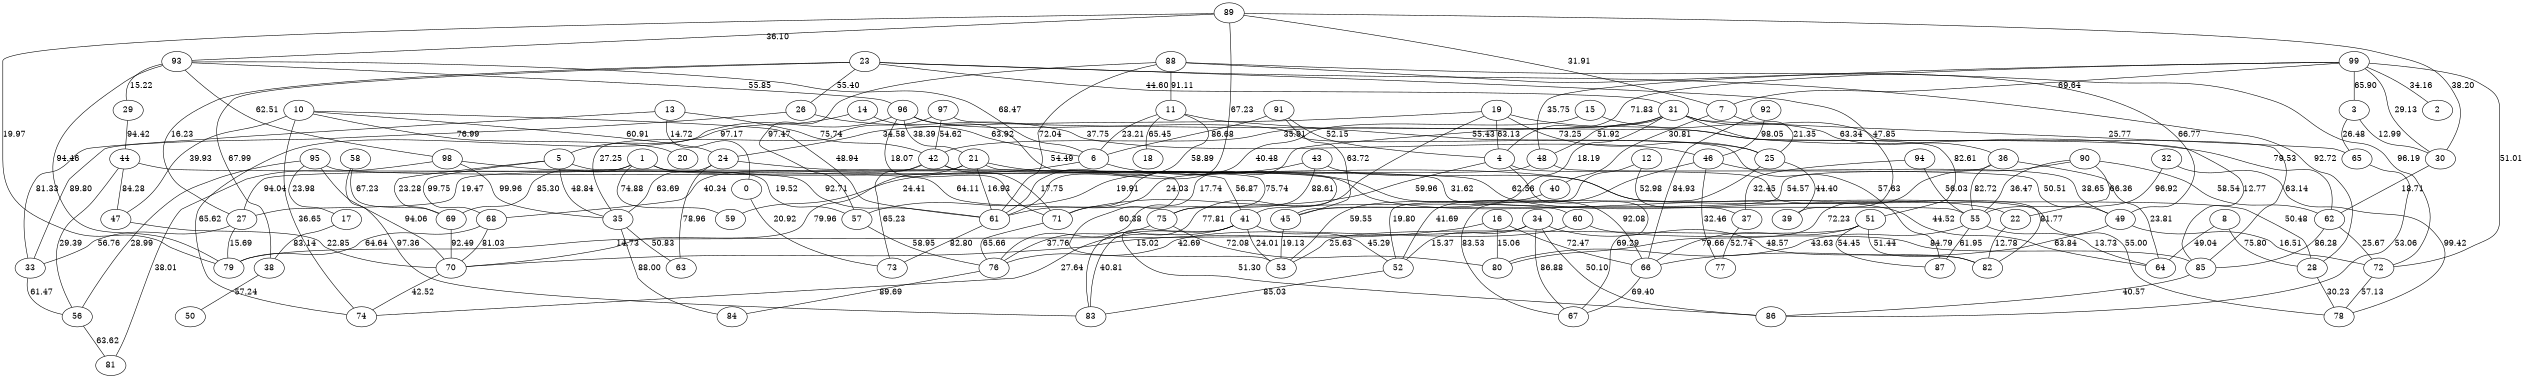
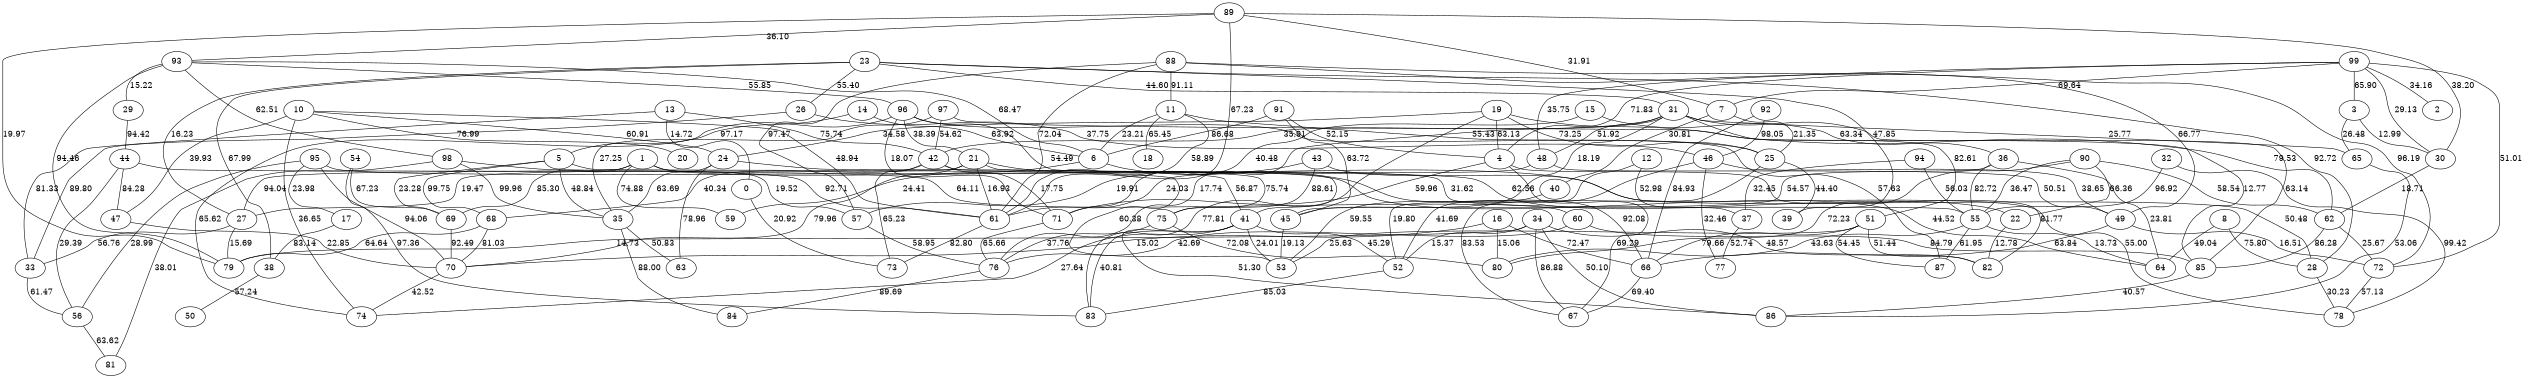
  graph {
    88
    57
    11
    72
    49
    61
    76
    6
    18
    25
    78
    66
    73
    84
    59
    67
    39
    89
    7
    93
    79
    30
    40
    29
    98
    96
    62
    53
    44
    35
    81
    87
    71
    21
    41
    74
    85
    90
    55
    80
    22
    64
    82
    86
    91
    45
    4
    92
    46
    52
    77
    83
    56
    47
    60
    63
    70
    27
    28
    75
    94
    37
    95
    17
    38
    50
    33
    97
    42
    68
    10
    24
    20
    99
    3
    48
    2
    65
    12
    13
    0
    14
    5
    69
    15
    36
    16
    19
    1
    8
    23
    26
    31
    51
    32
    34
    43
-   54 [label=58]
+   54
    88 -- 57 [label=97.47]
    88 -- 11 [label=91.11]
    88 -- 72 [label=96.19]
    88 -- 49 [label=66.77]
    88 -- 61 [label=72.04]
    57 -- 76 [label=58.95]
    11 -- 61 [label=58.89]
    11 -- 6 [label=23.21]
    11 -- 18 [label=65.45]
    11 -- 25 [label=55.43]
    72 -- 78 [label=57.13]
    49 -- 72 [label=16.51]
    49 -- 66 [label=63.84]
    61 -- 73 [label=82.80]
    76 -- 84 [label=89.69]
    6 -- 66 [label=92.08]
    6 -- 59 [label=24.41]
    25 -- 67 [label=83.53]
    25 -- 39 [label=44.40]
    66 -- 67 [label=69.40]
    89 -- 61 [label=67.23]
    89 -- 7 [label=31.91]
    89 -- 93 [label=36.10]
    89 -- 79 [label=19.97]
    89 -- 30 [label=38.20]
    7 -- 25 [label=21.35]
    7 -- 40 [label=30.81]
    93 -- 6 [label=68.47]
    93 -- 79 [label=94.46]
    93 -- 29 [label=15.22]
    93 -- 98 [label=62.51]
    93 -- 96 [label=55.85]
    30 -- 62 [label=18.71]
    40 -- 53 [label=59.55]
    29 -- 44 [label=94.42]
    98 -- 61 [label=92.71]
    98 -- 35 [label=99.96]
    98 -- 81 [label=38.01]
    96 -- 87 [label=57.63]
    96 -- 71 [label=18.07]
    96 -- 21 [label=38.39]
    96 -- 41 [label=54.49]
    96 -- 74 [label=65.62]
    62 -- 72 [label=25.67]
    62 -- 85 [label=86.28]
    44 -- 56 [label=29.39]
    44 -- 47 [label=84.28]
    44 -- 60 [label=64.11]
    35 -- 84 [label=88.00]
    35 -- 63 [label=50.83]
    71 -- 76 [label=65.66]
    21 -- 61 [label=16.93]
    21 -- 70 [label=79.96]
    21 -- 27 [label=19.47]
    21 -- 28 [label=50.48]
    21 -- 75 [label=75.74]
    41 -- 53 [label=24.01]
    41 -- 74 [label=27.64]
    41 -- 86 [label=51.30]
    41 -- 52 [label=45.29]
    41 -- 83 [label=40.81]
    85 -- 86 [label=40.57]
    90 -- 62 [label=58.54]
    90 -- 55 [label=36.47]
    90 -- 80 [label=72.23]
    90 -- 22 [label=66.36]
    55 -- 87 [label=61.95]
    55 -- 80 [label=43.63]
    55 -- 64 [label=13.73]
    22 -- 82 [label=12.78]
    91 -- 6 [label=86.68]
    91 -- 45 [label=63.72]
    91 -- 4 [label=52.15]
    45 -- 53 [label=19.13]
    4 -- 67 [label=69.29]
    4 -- 71 [label=59.96]
    4 -- 82 [label=81.77]
    92 -- 66 [label=84.93]
    92 -- 46 [label=98.05]
    46 -- 49 [label=38.65]
    46 -- 52 [label=41.69]
    46 -- 77 [label=32.46]
    52 -- 83 [label=85.03]
    56 -- 81 [label=63.62]
    47 -- 70 [label=22.85]
    60 -- 76 [label=42.69]
    60 -- 85 [label=84.79]
    70 -- 74 [label=42.52]
    27 -- 79 [label=15.69]
    27 -- 33 [label=56.76]
    28 -- 78 [label=30.23]
    75 -- 76 [label=37.76]
    75 -- 80 [label=72.08]
    94 -- 55 [label=56.03]
    94 -- 37 [label=32.45]
    37 -- 77 [label=52.74]
    95 -- 22 [label=62.56]
    95 -- 56 [label=28.99]
    95 -- 70 [label=94.06]
    95 -- 17 [label=23.98]
    17 -- 38 [label=83.14]
    38 -- 50 [label=57.24]
    33 -- 56 [label=61.47]
    97 -- 62 [label=79.53]
    97 -- 35 [label=27.25]
    97 -- 42 [label=54.62]
    42 -- 73 [label=65.23]
    42 -- 71 [label=17.75]
    42 -- 55 [label=31.62]
    42 -- 68 [label=40.34]
    68 -- 79 [label=64.64]
    68 -- 70 [label=81.03]
    10 -- 61 [label=48.94]
    10 -- 74 [label=36.65]
    10 -- 47 [label=39.93]
    10 -- 24 [label=60.91]
    10 -- 20 [label=76.99]
    24 -- 35 [label=63.69]
    24 -- 41 [label=56.87]
    24 -- 63 [label=78.96]
    99 -- 72 [label=51.01]
    99 -- 7 [label=69.64]
    99 -- 30 [label=29.13]
    99 -- 4 [label=71.83]
    99 -- 3 [label=65.90]
    99 -- 48 [label=35.75]
    99 -- 2 [label=34.16]
    3 -- 30 [label=12.99]
    3 -- 65 [label=26.48]
    48 -- 49 [label=50.51]
    48 -- 61 [label=24.03]
    65 -- 86 [label=53.06]
    12 -- 52 [label=19.80]
    12 -- 37 [label=52.98]
    13 -- 33 [label=81.33]
    13 -- 42 [label=75.74]
    13 -- 0 [label=14.72]
    0 -- 73 [label=20.92]
    14 -- 6 [label=63.92]
    14 -- 5 [label=97.17]
    5 -- 53 [label=60.38]
    5 -- 35 [label=48.84]
    5 -- 68 [label=99.75]
    5 -- 69 [label=23.28]
    69 -- 70 [label=92.49]
    15 -- 71 [label=40.48]
    15 -- 36 [label=63.34]
    36 -- 55 [label=82.72]
    36 -- 64 [label=23.81]
    36 -- 45 [label=54.57]
    16 -- 66 [label=72.47]
    16 -- 80 [label=15.06]
    16 -- 70 [label=15.02]
    19 -- 25 [label=73.25]
    19 -- 85 [label=12.77]
    19 -- 4 [label=63.13]
    19 -- 83 [label=77.81]
    19 -- 24 [label=34.58]
    1 -- 57 [label=19.52]
    1 -- 59 [label=74.88]
    1 -- 64 [label=44.52]
    1 -- 27 [label=94.04]
    1 -- 69 [label=85.30]
    8 -- 64 [label=49.04]
    8 -- 28 [label=75.80]
    23 -- 39 [label=47.85]
    23 -- 27 [label=16.23]
    23 -- 28 [label=92.72]
    23 -- 38 [label=67.99]
    23 -- 26 [label=55.40]
    23 -- 31 [label=44.60]
    26 -- 46 [label=37.75]
    26 -- 33 [label=89.80]
    31 -- 76 [label=17.74]
    31 -- 85 [label=63.14]
    31 -- 45 [label=18.19]
    31 -- 42 [label=35.91]
    31 -- 48 [label=51.92]
    31 -- 65 [label=25.77]
    31 -- 51 [label=82.61]
    51 -- 66 [label=79.66]
    51 -- 53 [label=25.63]
    51 -- 87 [label=54.45]
    51 -- 82 [label=51.44]
    32 -- 78 [label=99.42]
    32 -- 55 [label=96.92]
    34 -- 67 [label=86.88]
    34 -- 79 [label=14.73]
    34 -- 82 [label=48.57]
    34 -- 86 [label=50.10]
    34 -- 52 [label=15.37]
    43 -- 57 [label=19.91]
    43 -- 78 [label=55.00]
    43 -- 75 [label=88.61]
    54 -- 83 [label=97.36]
    54 -- 69 [label=67.23]
  }
